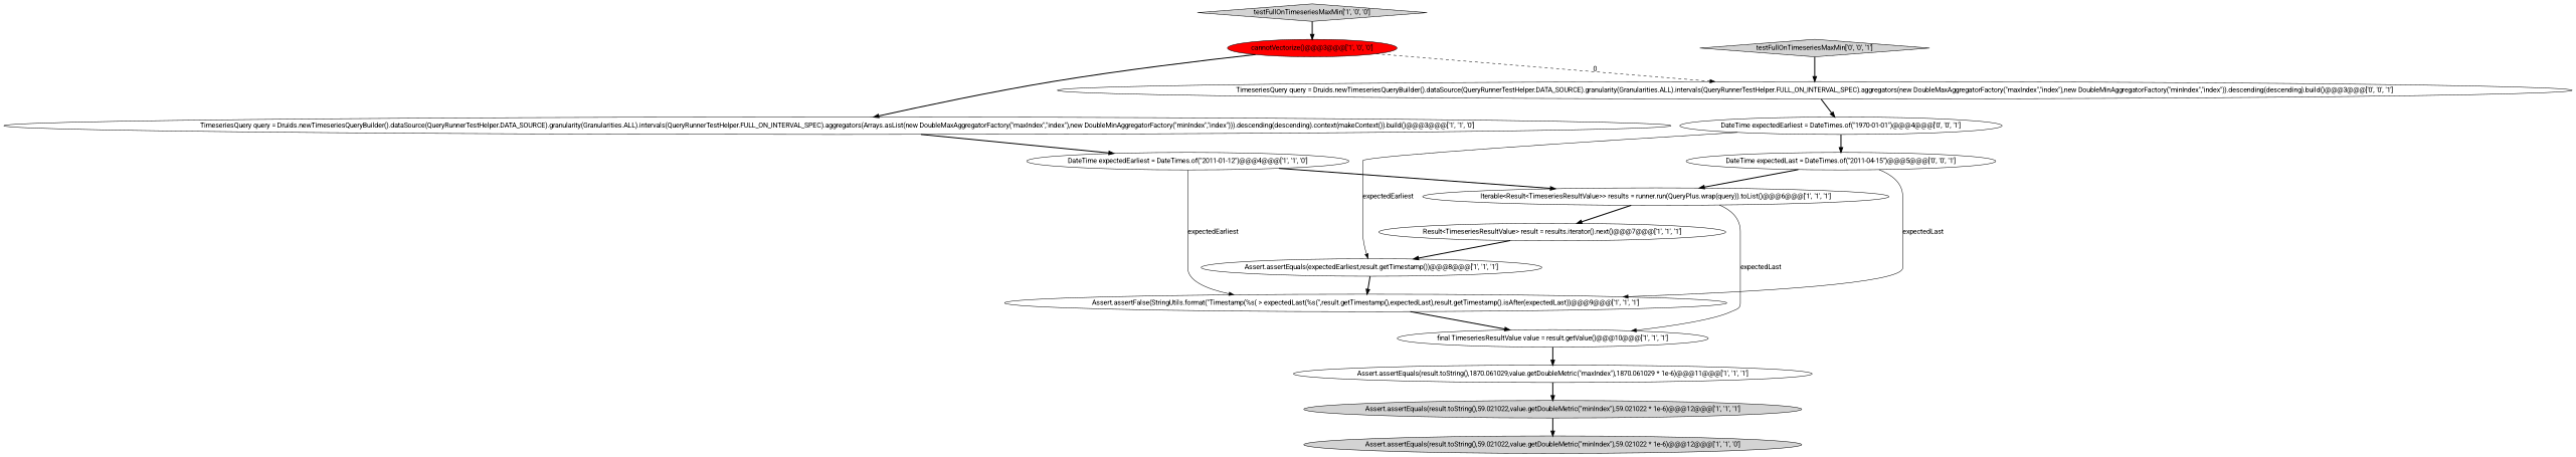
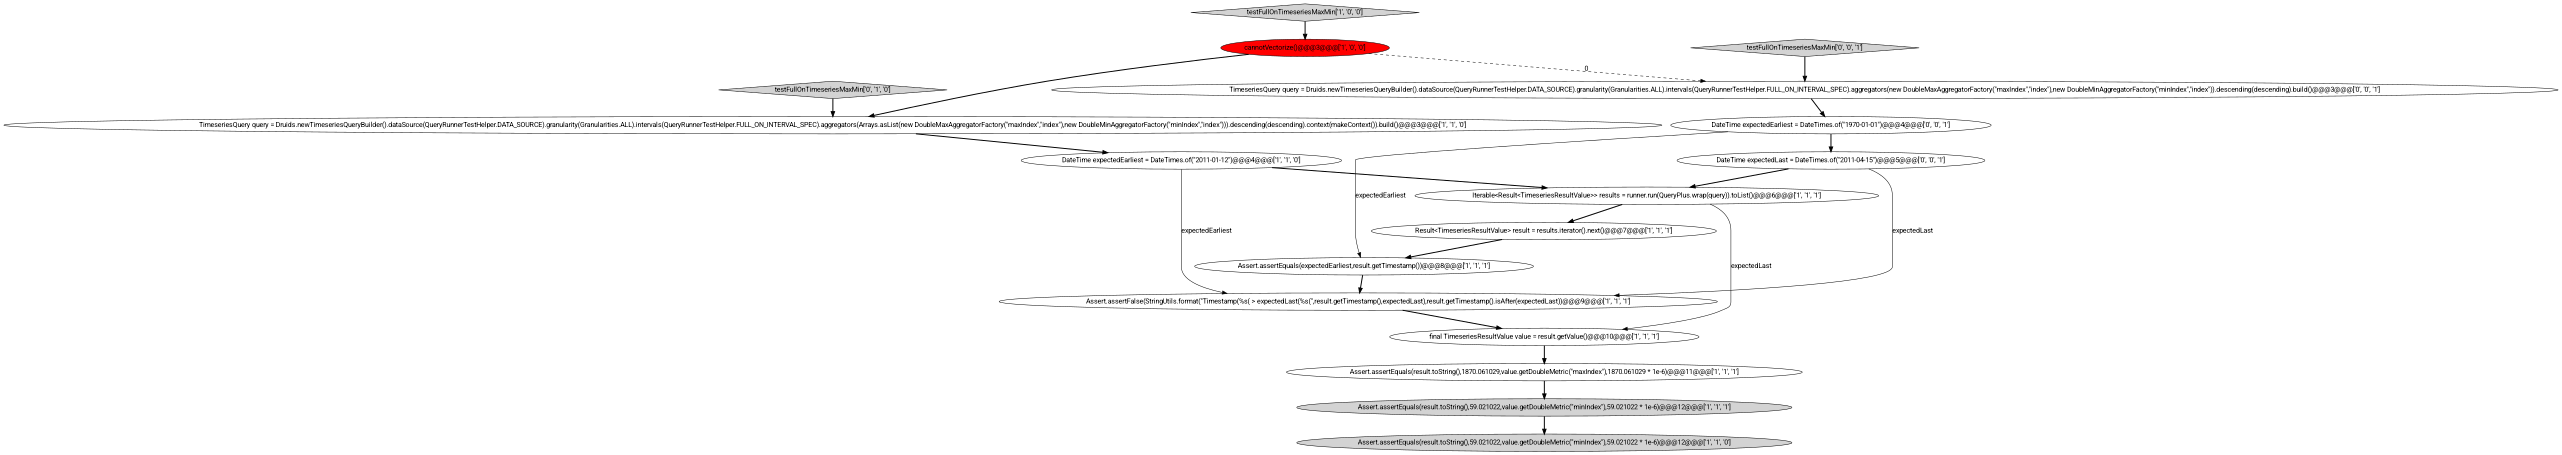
  digraph {
    fontname=Roboto
    node [fillcolor=white shape=ellipse style=filled fontname=Roboto]
    edge [style=bold fontname=Roboto]
    n1 [fillcolor=lightgray label="Assert.assertEquals(result.toString(),59.021022,value.getDoubleMetric(\"minIndex\"),59.021022 * 1e-6)@@@12@@@['1', '1', '1']"]
    n2 [fillcolor=lightgray label="Assert.assertEquals(result.toString(),59.021022,value.getDoubleMetric(\"minIndex\"),59.021022 * 1e-6)@@@12@@@['1', '1', '0']"]
    n3 [label="DateTime expectedEarliest = DateTimes.of(\"1970-01-01\")@@@4@@@['0', '0', '1']"]
    n4 [label="Assert.assertEquals(expectedEarliest,result.getTimestamp())@@@8@@@['1', '1', '1']"]
    n5 [label="DateTime expectedLast = DateTimes.of(\"2011-04-15\")@@@5@@@['0', '0', '1']"]
    n6 [fillcolor=lightgray label="testFullOnTimeseriesMaxMin['0', '0', '1']" shape=diamond]
    n7 [label="TimeseriesQuery query = Druids.newTimeseriesQueryBuilder().dataSource(QueryRunnerTestHelper.DATA_SOURCE).granularity(Granularities.ALL).intervals(QueryRunnerTestHelper.FULL_ON_INTERVAL_SPEC).aggregators(new DoubleMaxAggregatorFactory(\"maxIndex\",\"index\"),new DoubleMinAggregatorFactory(\"minIndex\",\"index\")).descending(descending).build()@@@3@@@['0', '0', '1']"]
    n8 [label="TimeseriesQuery query = Druids.newTimeseriesQueryBuilder().dataSource(QueryRunnerTestHelper.DATA_SOURCE).granularity(Granularities.ALL).intervals(QueryRunnerTestHelper.FULL_ON_INTERVAL_SPEC).aggregators(Arrays.asList(new DoubleMaxAggregatorFactory(\"maxIndex\",\"index\"),new DoubleMinAggregatorFactory(\"minIndex\",\"index\"))).descending(descending).context(makeContext()).build()@@@3@@@['1', '1', '0']"]
    n9 [label="DateTime expectedEarliest = DateTimes.of(\"2011-01-12\")@@@4@@@['1', '1', '0']"]
    n10 [label="Assert.assertFalse(StringUtils.format(\"Timestamp(%s( > expectedLast(%s(\",result.getTimestamp(),expectedLast),result.getTimestamp().isAfter(expectedLast))@@@9@@@['1', '1', '1']"]
    n11 [label="Result<TimeseriesResultValue> result = results.iterator().next()@@@7@@@['1', '1', '1']"]
    n12 [label="Assert.assertEquals(result.toString(),1870.061029,value.getDoubleMetric(\"maxIndex\"),1870.061029 * 1e-6)@@@11@@@['1', '1', '1']"]
    n13 [fillcolor=lightgray label="testFullOnTimeseriesMaxMin['1', '0', '0']" shape=diamond]
    n14 [fillcolor=red label="cannotVectorize()@@@3@@@['1', '0', '0']"]
+   n15 [fillcolor=lightgray label="testFullOnTimeseriesMaxMin['0', '1', '0']" shape=diamond]
    n16 [label="final TimeseriesResultValue value = result.getValue()@@@10@@@['1', '1', '1']"]
    n17 [label="Iterable<Result<TimeseriesResultValue>> results = runner.run(QueryPlus.wrap(query)).toList()@@@6@@@['1', '1', '1']"]
    n1 -> n2
    n3 -> n4 [label=expectedEarliest style=solid]
    n3 -> n5
    n4 -> n10
    n5 -> n10 [label=expectedLast style=solid]
    n5 -> n17
    n6 -> n7
    n7 -> n3
    n8 -> n9
    n9 -> n10 [label=expectedEarliest style=solid]
    n9 -> n17
    n10 -> n16
    n11 -> n4
    n12 -> n1
    n13 -> n14
    n14 -> n7 [label=0 style=dashed]
    n14 -> n8
+   n15 -> n8
    n16 -> n12
    n17 -> n11
    n17 -> n16 [label=expectedLast style=solid]
  }
